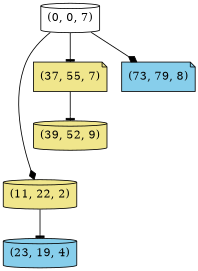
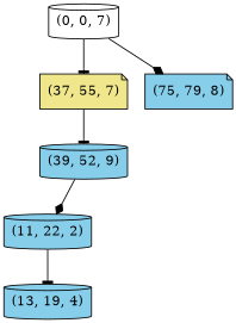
  digraph {
    node [fillcolor=khaki shape=cylinder style=filled]
    edge [arrowhead=tee]
    n1 [fillcolor=white label="(0, 0, 7)"]
-   "(11, 22, 2)"
+   "(11, 22, 2)" [fillcolor=skyblue]
    "(37, 55, 7)" [shape=note]
-   "(73, 79, 8)" [fillcolor=skyblue shape=note]
-   "(13, 19, 4)" [fillcolor=skyblue label="(23, 19, 4)"]
-   "(39, 52, 9)"
-   n1 -> "(11, 22, 2)" [arrowhead=diamond]
+   "(73, 79, 8)" [fillcolor=skyblue shape=note label="(75, 79, 8)"]
+   "(13, 19, 4)" [fillcolor=skyblue]
+   "(39, 52, 9)" [fillcolor=skyblue]
+   "(39, 52, 9)" -> "(11, 22, 2)" [arrowhead=diamond]
    n1 -> "(37, 55, 7)"
    n1 -> "(73, 79, 8)" [arrowhead=diamond]
    "(11, 22, 2)" -> "(13, 19, 4)"
    "(37, 55, 7)" -> "(39, 52, 9)"
  }
